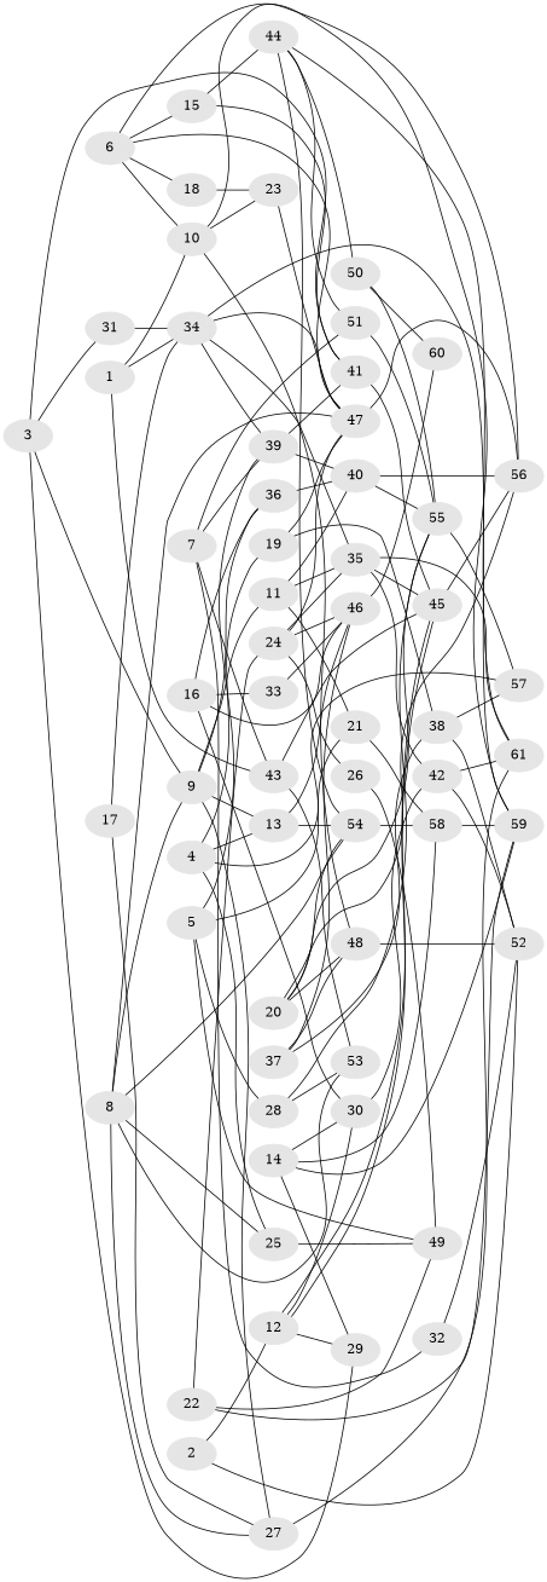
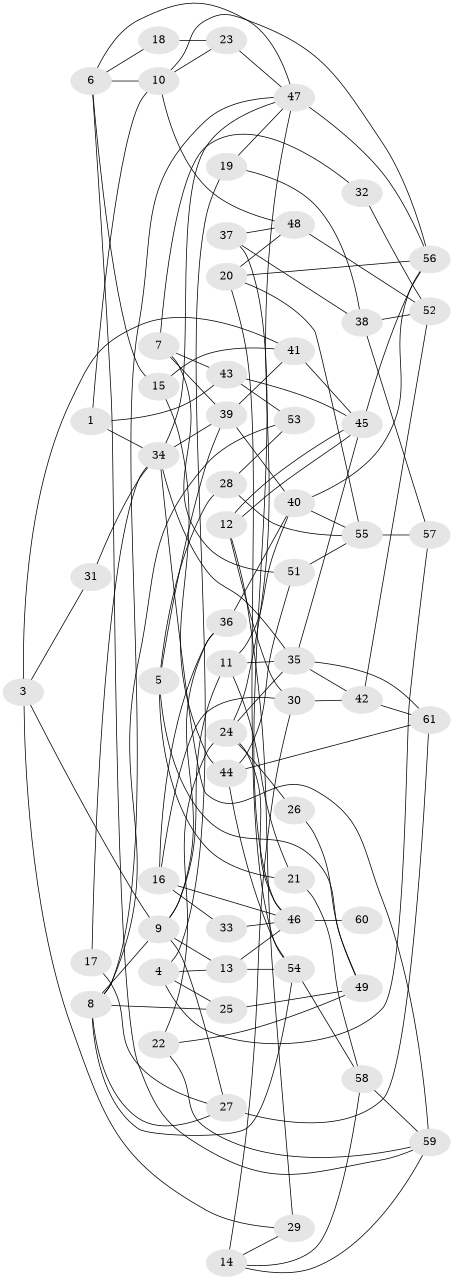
  graph {
    rankdir=LR
    node [color=gray90 style=filled]
    1
    10
    34
    43
    23
    48
    56
    39
    47
    59
    35
    53
    45
-   2
    12
    52
    29
    30
    3
    9
    31
    41
    13
    27
    11
    36
    4
    19
    25
    57
    54
    46
    38
    49
    5
    21
    28
    58
    55
    40
    6
    15
    18
    44
    7
    32
    51
    8
    61
    42
    60
    14
-   50
    16
    33
    17
    20
    22
    24
    26
    37
    1 -- 10
    1 -- 34
    1 -- 43
    10 -- 23
    10 -- 48
    10 -- 56
    34 -- 39
    34 -- 47
    34 -- 59
    34 -- 35
    43 -- 53
    43 -- 45
    23 -- 47
    48 -- 52
    39 -- 41
    39 -- 40
    47 -- 56
    35 -- 45
    35 -- 61
    35 -- 42
    45 -- 56
-   2 -- 12
-   2 -- 52
    12 -- 45
    12 -- 45
    12 -- 29
    12 -- 30
    30 -- 42
    3 -- 29
    3 -- 9
    3 -- 31
    3 -- 41
    9 -- 13
    9 -- 27
    9 -- 11
    9 -- 36
    31 -- 34
    41 -- 45
    13 -- 54
    13 -- 46
    27 -- 61
    11 -- 35
    11 -- 21
    11 -- 40
    36 -- 40
    4 -- 13
    4 -- 19
    4 -- 25
    4 -- 57
    19 -- 47
    19 -- 38
    25 -- 49
    54 -- 58
    46 -- 60
    38 -- 52
    38 -- 57
    5 -- 39
    5 -- 49
    5 -- 21
    5 -- 28
    21 -- 58
    28 -- 53
    28 -- 55
    58 -- 59
    55 -- 57
    40 -- 56
    40 -- 55
    6 -- 10
    6 -- 47
    6 -- 59
    6 -- 15
    6 -- 18
    15 -- 41
    15 -- 44
    18 -- 23
    44 -- 54
    44 -- 51
    44 -- 61
-   44 -- 50
    7 -- 43
    7 -- 39
    7 -- 32
    7 -- 51
    32 -- 52
    51 -- 55
    8 -- 47
    8 -- 53
    8 -- 9
    8 -- 27
    8 -- 25
    8 -- 54
    42 -- 52
    42 -- 61
    14 -- 59
    14 -- 29
    14 -- 30
    14 -- 58
-   50 -- 55
-   50 -- 60
    16 -- 30
    16 -- 36
    16 -- 46
    16 -- 33
    33 -- 46
    17 -- 34
    17 -- 27
    20 -- 48
    20 -- 56
    20 -- 54
    20 -- 55
    22 -- 59
    22 -- 49
    22 -- 24
    24 -- 47
    24 -- 35
    24 -- 46
    24 -- 26
    26 -- 49
    37 -- 48
    37 -- 46
    37 -- 38
  }
